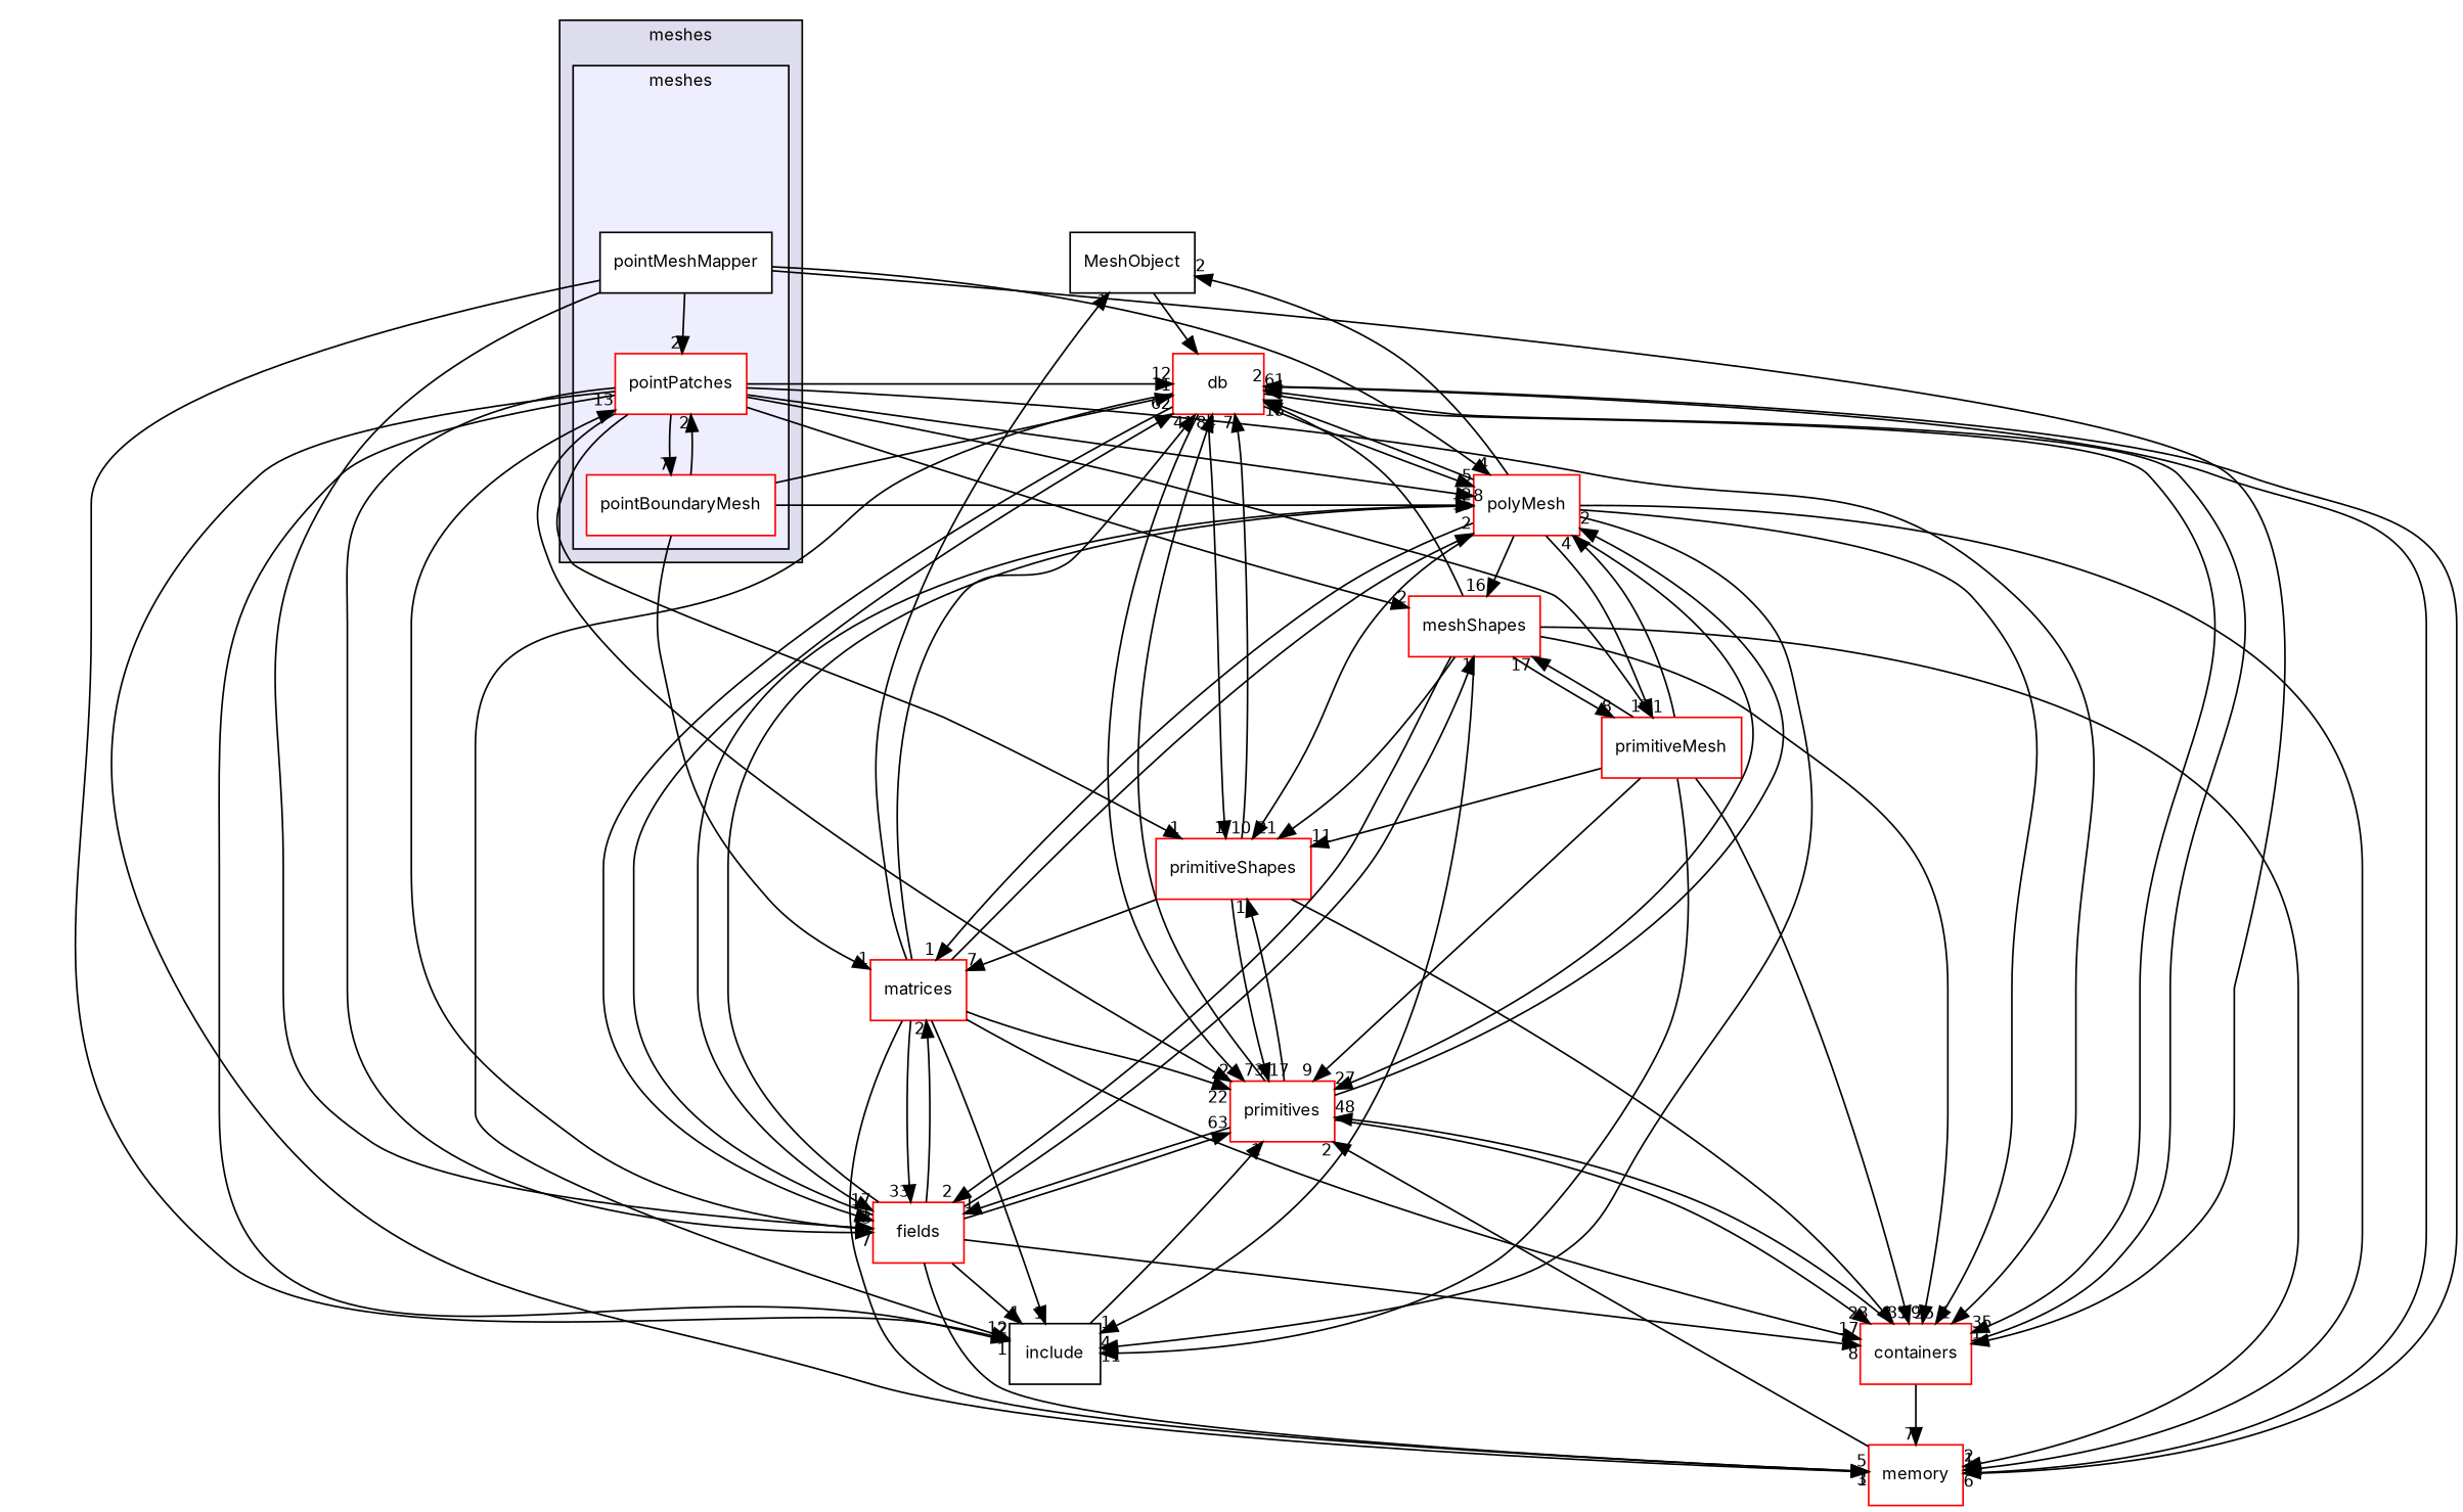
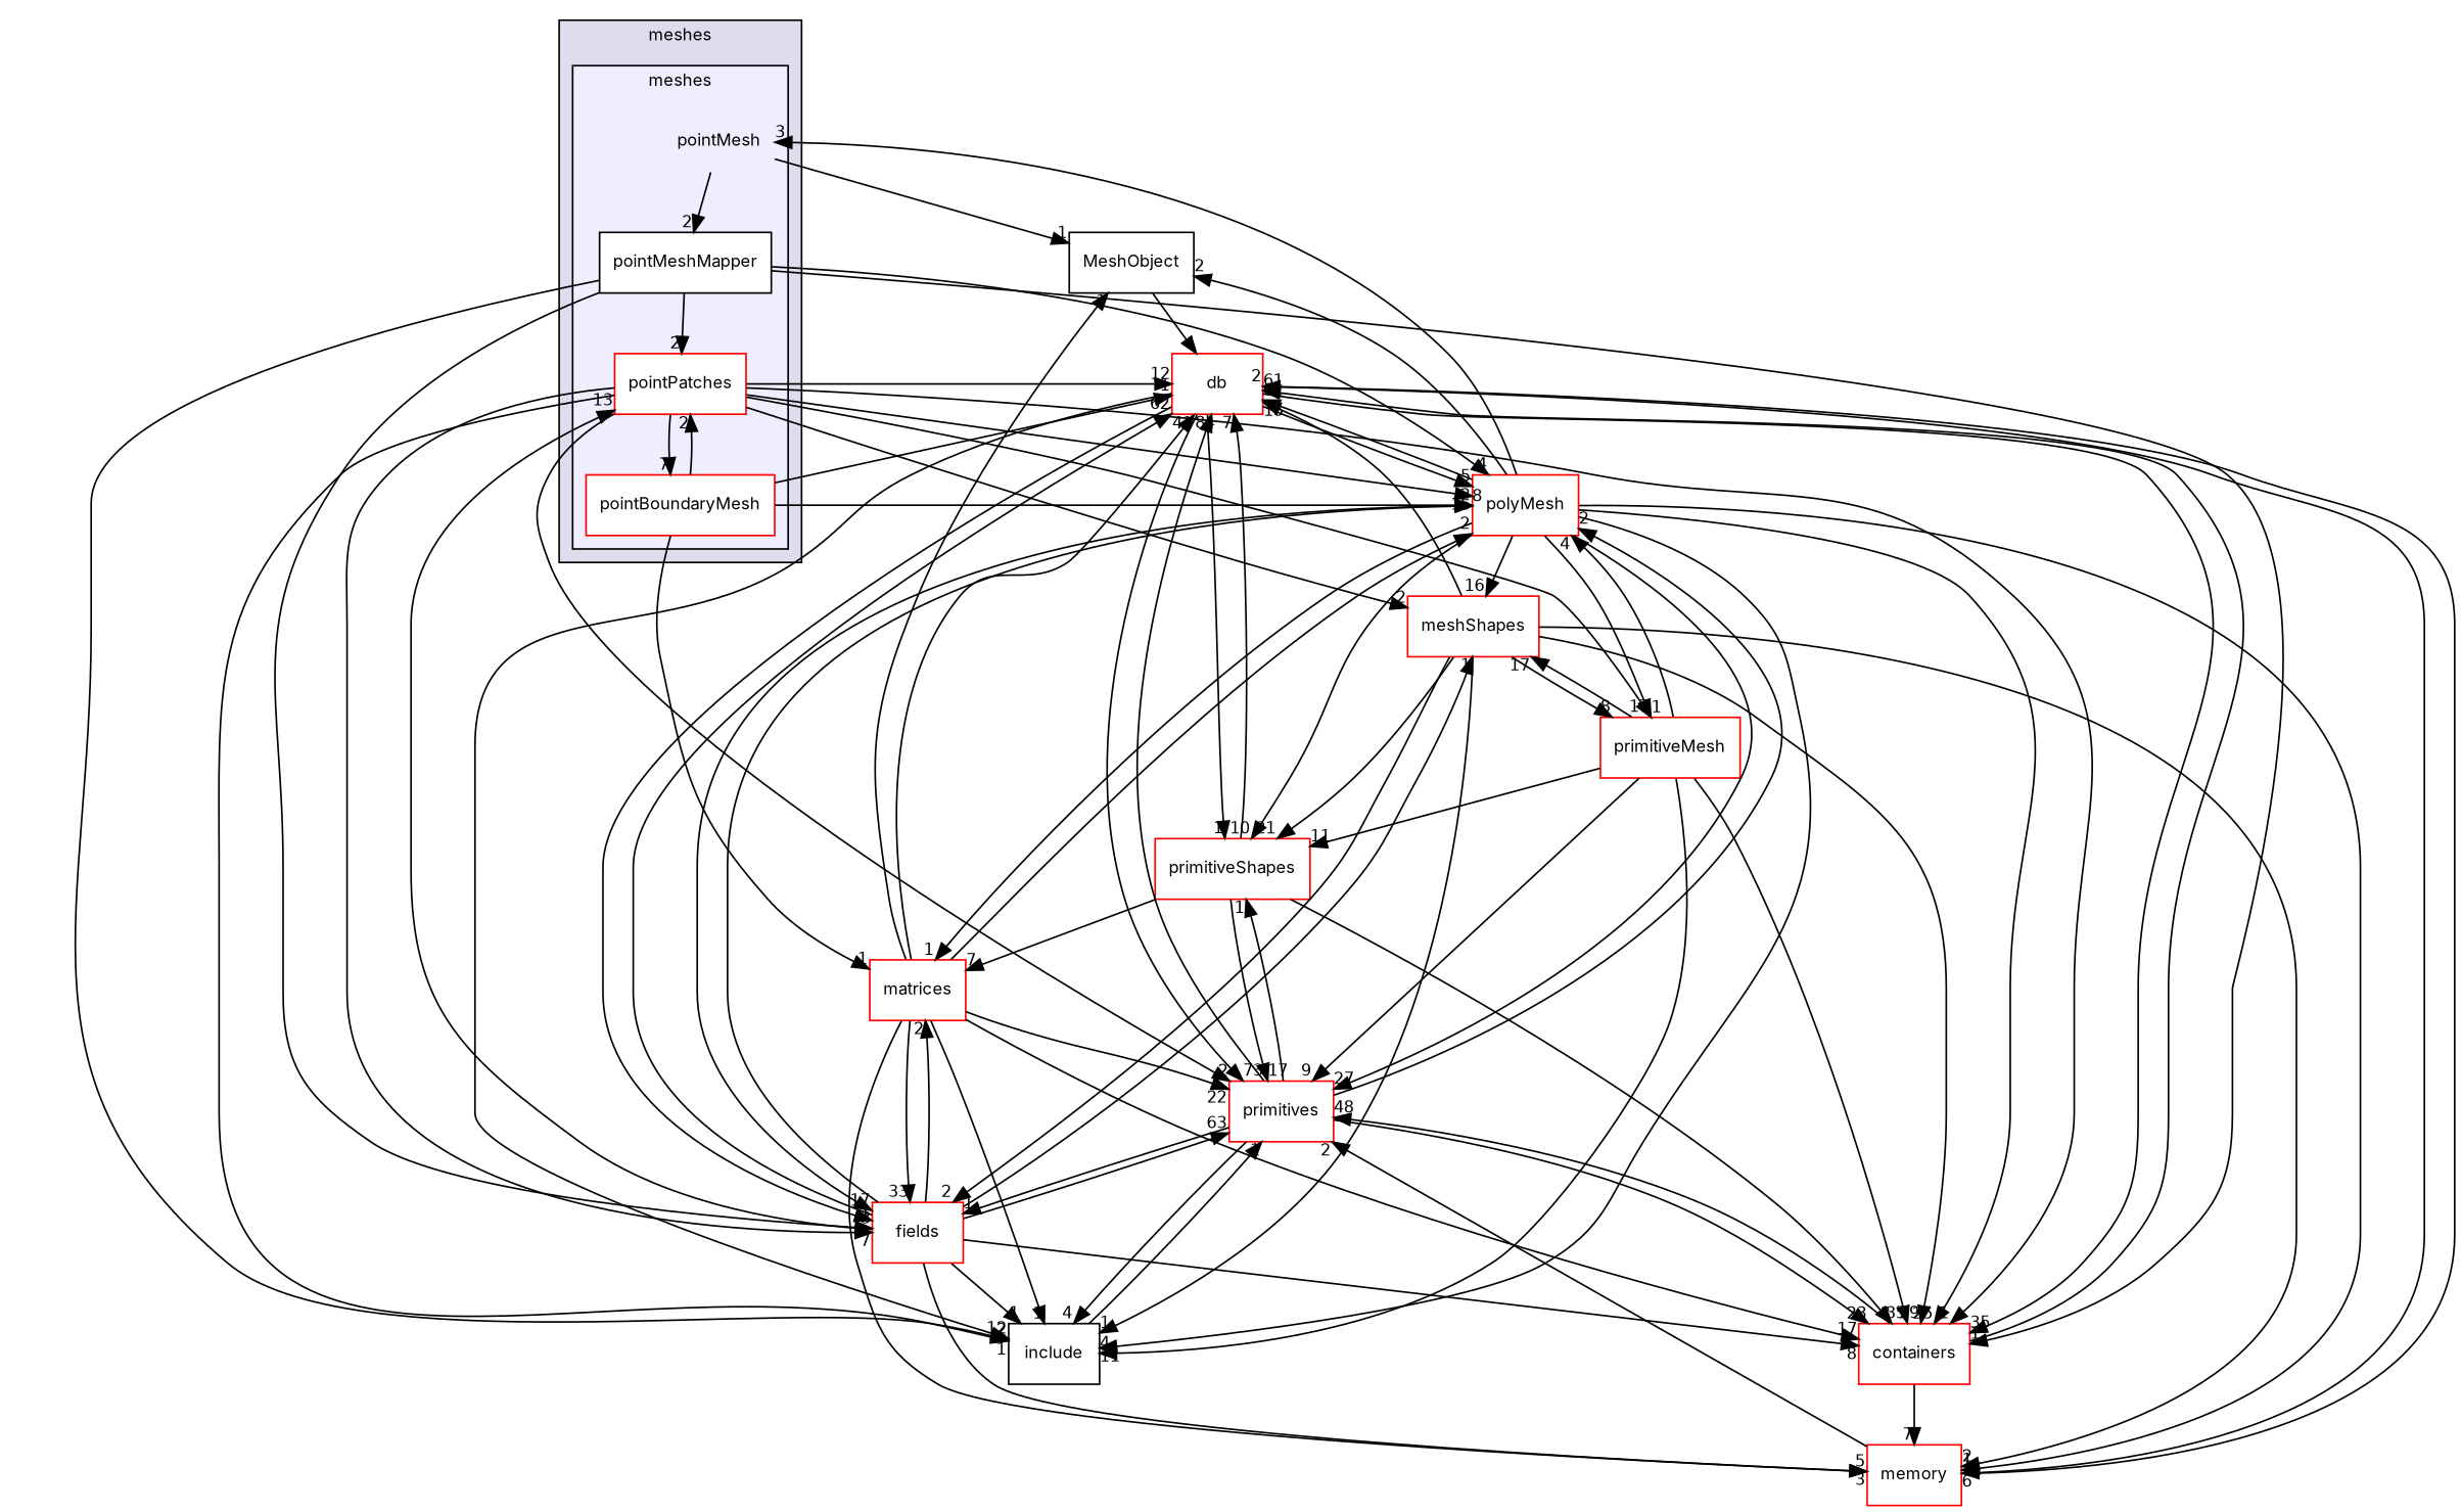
  digraph {
    compound=true
    fontname=Inter
    node [fontname=Inter fontsize=10 shape=box color=red]
    edge [fontname=Inter headlabel=1 labeldistance=1.5 labelfontname=Helvetica labelfontsize=10]
+   n1 [label=pointMesh shape=plaintext color=""]
    n2 [fillcolor=white label=pointBoundaryMesh style=filled]
    n3 [color=black fillcolor=white label=pointMeshMapper style=filled]
    n4 [fillcolor=white label=pointPatches style=filled]
    n5 [label=MeshObject color=""]
    n6 [label=matrices]
    n7 [label=db]
    n8 [label=polyMesh]
    n9 [label=fields]
    n10 [label=containers]
    n11 [label=include color=""]
    n12 [label=memory]
    n13 [label=primitiveMesh]
    n14 [label=primitiveShapes]
    n15 [label=primitives]
    n16 [label=meshShapes]
    subgraph cluster_1 {
      bgcolor="#ddddee"
      fontsize=10
      label=meshes
      pencolor=black
      subgraph cluster_2 {
        bgcolor="#eeeeff"
        fontsize=10
        label=meshes
        pencolor=black
+       n1
        n2
        n3
        n4
      }
    }
+   n1 -> n3 [headlabel=2]
+   n1 -> n5
    n2 -> n4 [headlabel=2]
    n2 -> n6
    n2 -> n7
    n2 -> n8 [headlabel=2]
    n3 -> n4 [headlabel=2]
    n3 -> n8 [headlabel=4]
    n3 -> n9 [headlabel=3]
    n3 -> n10
    n3 -> n11 [headlabel=2]
    n4 -> n2 [headlabel=7]
    n4 -> n7 [headlabel=12]
    n4 -> n8 [headlabel=15]
    n4 -> n9 [headlabel=7]
    n4 -> n10
    n4 -> n11
-   n4 -> n12
    n4 -> n13
-   n4 -> n14
    n4 -> n15 [headlabel=2]
    n4 -> n16 [headlabel=2]
    n5 -> n7 [headlabel=4]
    n6 -> n5
    n6 -> n7 [headlabel=41]
    n6 -> n8 [headlabel=2]
    n6 -> n9 [headlabel=33]
    n6 -> n10 [headlabel=17]
    n6 -> n11
    n6 -> n12 [headlabel=5]
    n6 -> n15 [headlabel=22]
    n7 -> n8 [headlabel=5]
    n7 -> n9
    n7 -> n10 [headlabel=35]
    n7 -> n11 [headlabel=12]
    n7 -> n12 [headlabel=6]
    n7 -> n14
    n7 -> n15 [headlabel=73]
+   n8 -> n1 [headlabel=3]
    n8 -> n5 [headlabel=2]
    n8 -> n6
    n8 -> n7 [headlabel=61]
    n8 -> n9 [headlabel=17]
    n8 -> n10 [headlabel=25]
    n8 -> n11 [headlabel=11]
    n8 -> n12
    n8 -> n13 [headlabel=17]
    n8 -> n14 [headlabel=10]
    n8 -> n15 [headlabel=27]
    n8 -> n16 [headlabel=16]
    n9 -> n4 [headlabel=13]
    n9 -> n6 [headlabel=2]
    n9 -> n7 [headlabel=62]
    n9 -> n8 [headlabel=8]
    n9 -> n10 [headlabel=8]
    n9 -> n11
    n9 -> n12 [headlabel=3]
    n9 -> n15 [headlabel=63]
    n9 -> n16
    n10 -> n7 [headlabel=61]
    n10 -> n12 [headlabel=7]
    n10 -> n15 [headlabel=48]
    n11 -> n15
    n12 -> n7 [headlabel=2]
    n12 -> n15 [headlabel=2]
    n13 -> n8 [headlabel=4]
    n13 -> n10 [headlabel=35]
    n13 -> n11 [headlabel=4]
    n13 -> n14 [headlabel=11]
    n13 -> n15 [headlabel=9]
    n13 -> n16 [headlabel=17]
    n14 -> n6 [headlabel=7]
    n14 -> n7 [headlabel=7]
    n14 -> n10 [headlabel=8]
    n14 -> n15 [headlabel=17]
    n15 -> n7 [headlabel=84]
    n15 -> n8 [headlabel=2]
    n15 -> n9
    n15 -> n10 [headlabel=23]
+   n15 -> n11 [headlabel=4]
    n15 -> n14
    n16 -> n7 [headlabel=15]
    n16 -> n9 [headlabel=2]
    n16 -> n10 [headlabel=29]
    n16 -> n11
    n16 -> n12 [headlabel=2]
    n16 -> n13 [headlabel=8]
    n16 -> n14 [headlabel=21]
  }
